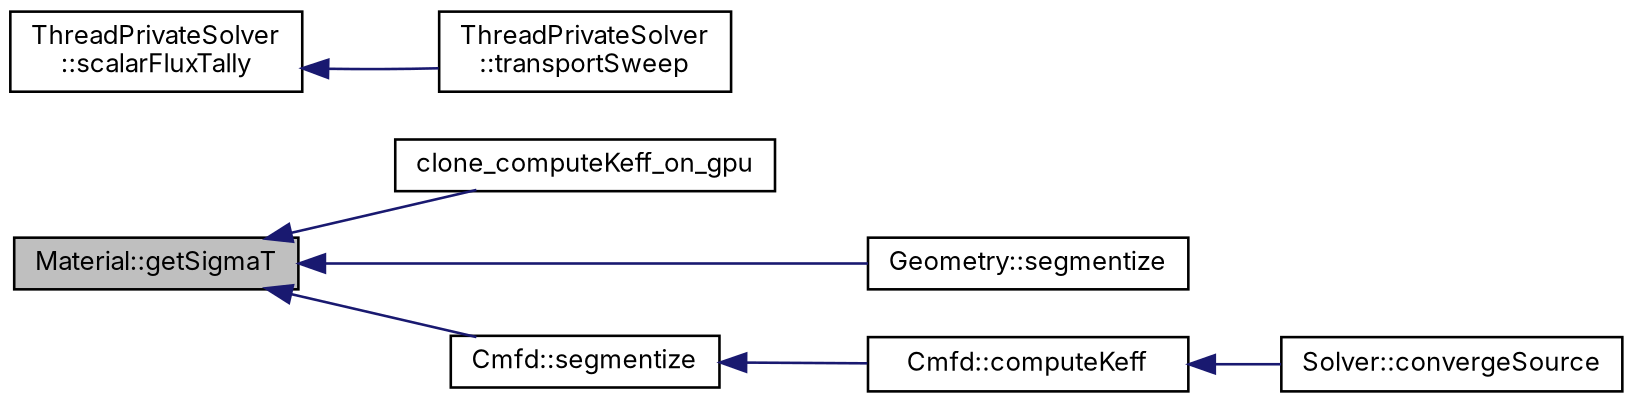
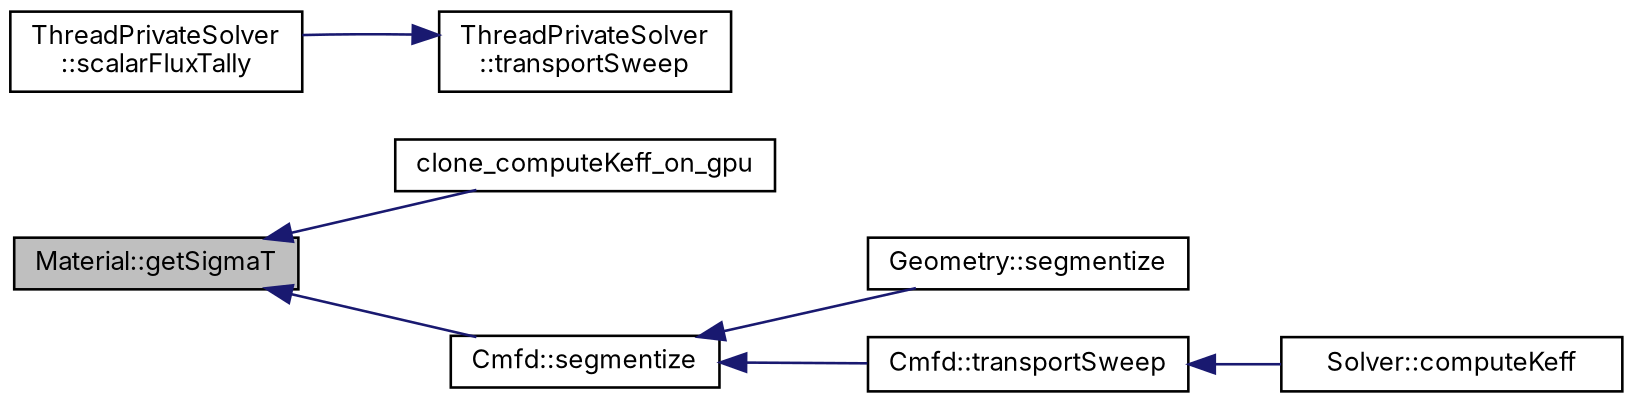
  digraph {
    fontname=Inter
    rankdir=LR
    node [color=black fillcolor=white fontname=Inter fontsize=10 shape=record style=filled]
    edge [color=midnightblue dir=back fontname=Inter fontsize=10 labelfontname=Helvetica labelfontsize=10 style=solid]
    n1 [fillcolor=grey75 fontcolor=black height=0.2 label="Material::getSigmaT" width=0.4]
    n2 [height=0.2 label=clone_computeKeff_on_gpu width=0.4]
    n3 [height=0.2 label="Cmfd::segmentize" width=0.4]
    n4 [height=0.2 label="Geometry::segmentize" width=0.4]
-   n5 [height=0.2 label="Cmfd::computeKeff" width=0.4]
+   n5 [height=0.2 label="Cmfd::transportSweep" width=0.4]
    n6 [height=0.2 label="ThreadPrivateSolver\l::scalarFluxTally" width=0.4]
    n7 [height=0.2 label="ThreadPrivateSolver\l::transportSweep" width=0.4]
-   n8 [height=0.2 label="Solver::convergeSource" width=0.4]
+   n8 [height=0.2 label="Solver::computeKeff" width=0.4]
    n1 -> n2
    n1 -> n3
-   n1 -> n4
+   n3 -> n4
    n3 -> n5
    n5 -> n8
-   n6 -> n7
+   n7 -> n6
  }
